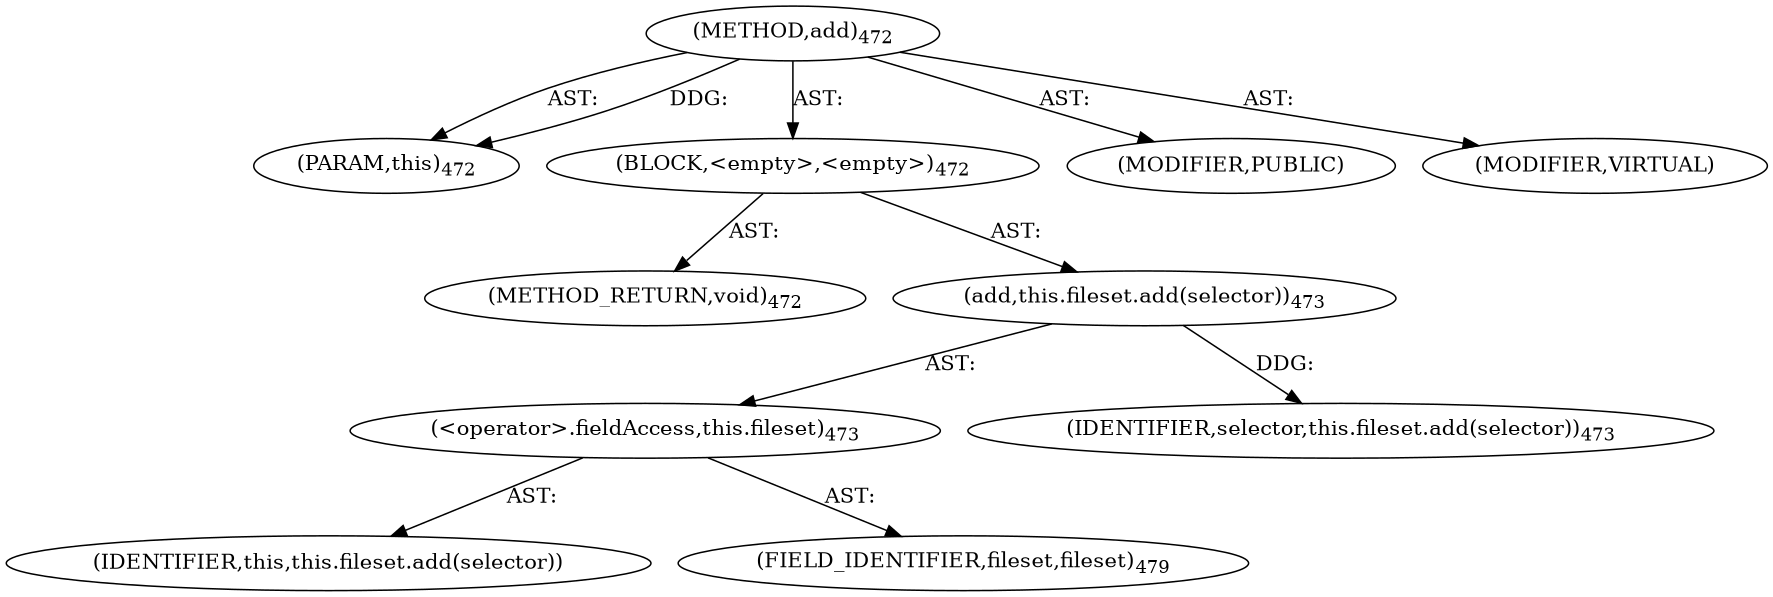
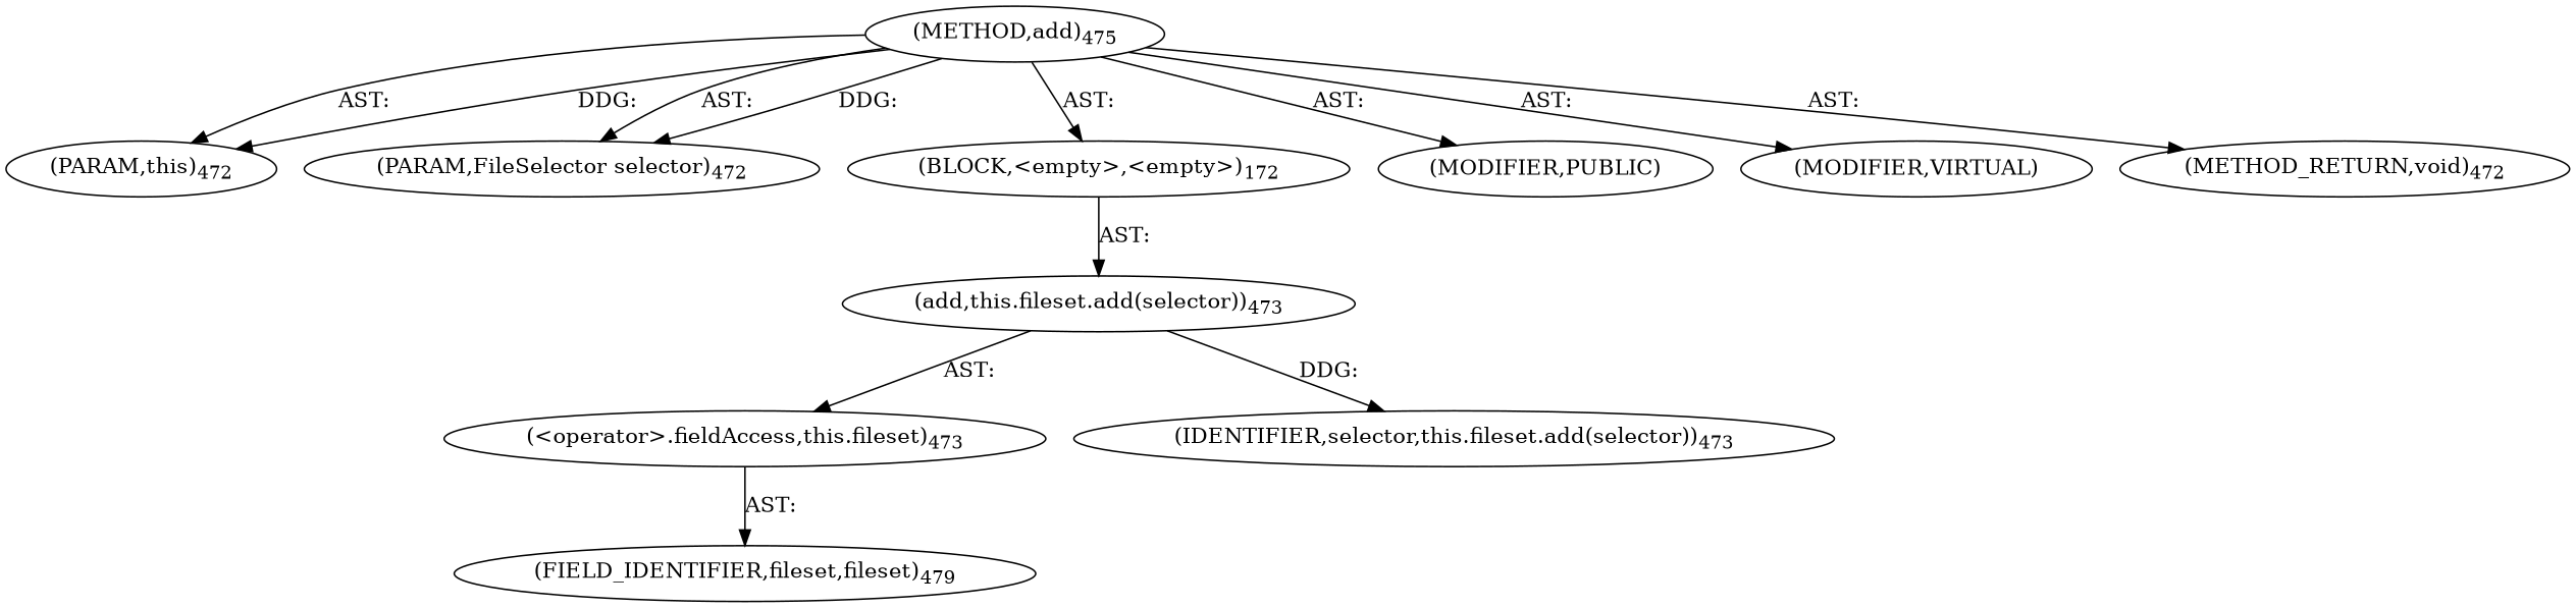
  digraph {
-   n1 [label=<(METHOD,add)<SUB>472</SUB>>]
+   n1 [label=<(METHOD,add)<SUB>475</SUB>>]
    n2 [label=<(PARAM,this)<SUB>472</SUB>>]
-   n4 [label=<(BLOCK,&lt;empty&gt;,&lt;empty&gt;)<SUB>472</SUB>>]
+   n3 [label=<(PARAM,FileSelector selector)<SUB>472</SUB>>]
+   n4 [label=<(BLOCK,&lt;empty&gt;,&lt;empty&gt;)<SUB>172</SUB>>]
    n5 [label=<(MODIFIER,PUBLIC)>]
    n6 [label=<(MODIFIER,VIRTUAL)>]
    n7 [label=<(METHOD_RETURN,void)<SUB>472</SUB>>]
    n8 [label=<(add,this.fileset.add(selector))<SUB>473</SUB>>]
    n9 [label=<(&lt;operator&gt;.fieldAccess,this.fileset)<SUB>473</SUB>>]
    n10 [label=<(IDENTIFIER,selector,this.fileset.add(selector))<SUB>473</SUB>>]
-   n11 [label=<(IDENTIFIER,this,this.fileset.add(selector))>]
    n12 [label=<(FIELD_IDENTIFIER,fileset,fileset)<SUB>479</SUB>>]
    n1 -> n2 [label="AST: "]
    n1 -> n2 [label="DDG: "]
+   n1 -> n3 [label="AST: "]
+   n1 -> n3 [label="DDG: "]
    n1 -> n4 [label="AST: "]
    n1 -> n5 [label="AST: "]
    n1 -> n6 [label="AST: "]
-   n4 -> n7 [label="AST: "]
+   n1 -> n7 [label="AST: "]
    n4 -> n8 [label="AST: "]
    n8 -> n9 [label="AST: "]
    n8 -> n10 [label="DDG: "]
-   n9 -> n11 [label="AST: "]
    n9 -> n12 [label="AST: "]
  }
